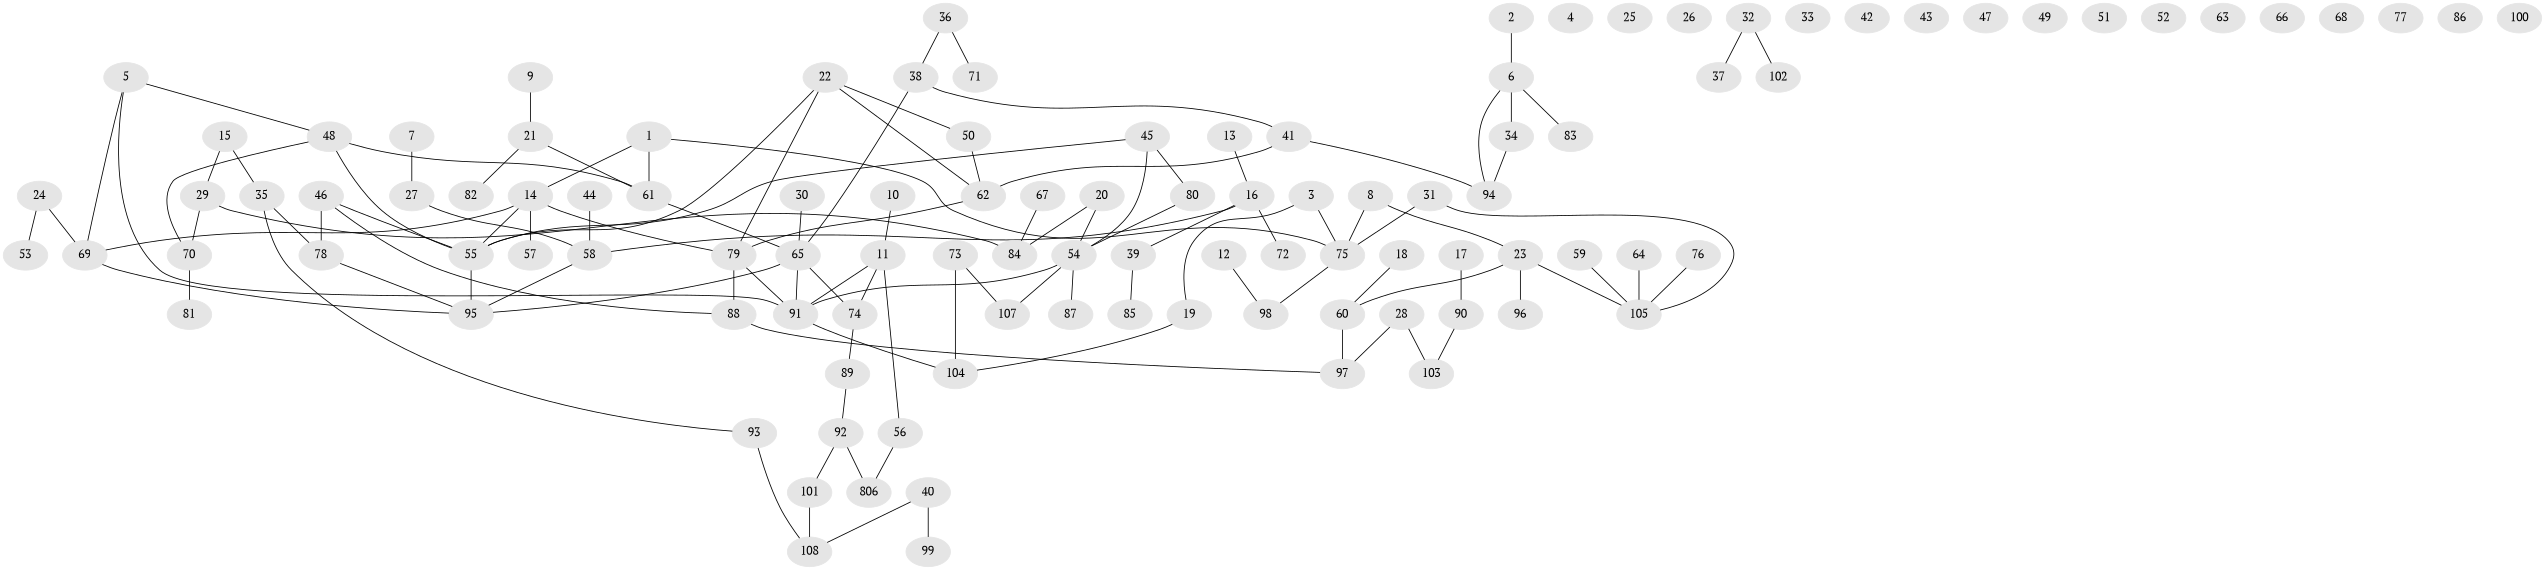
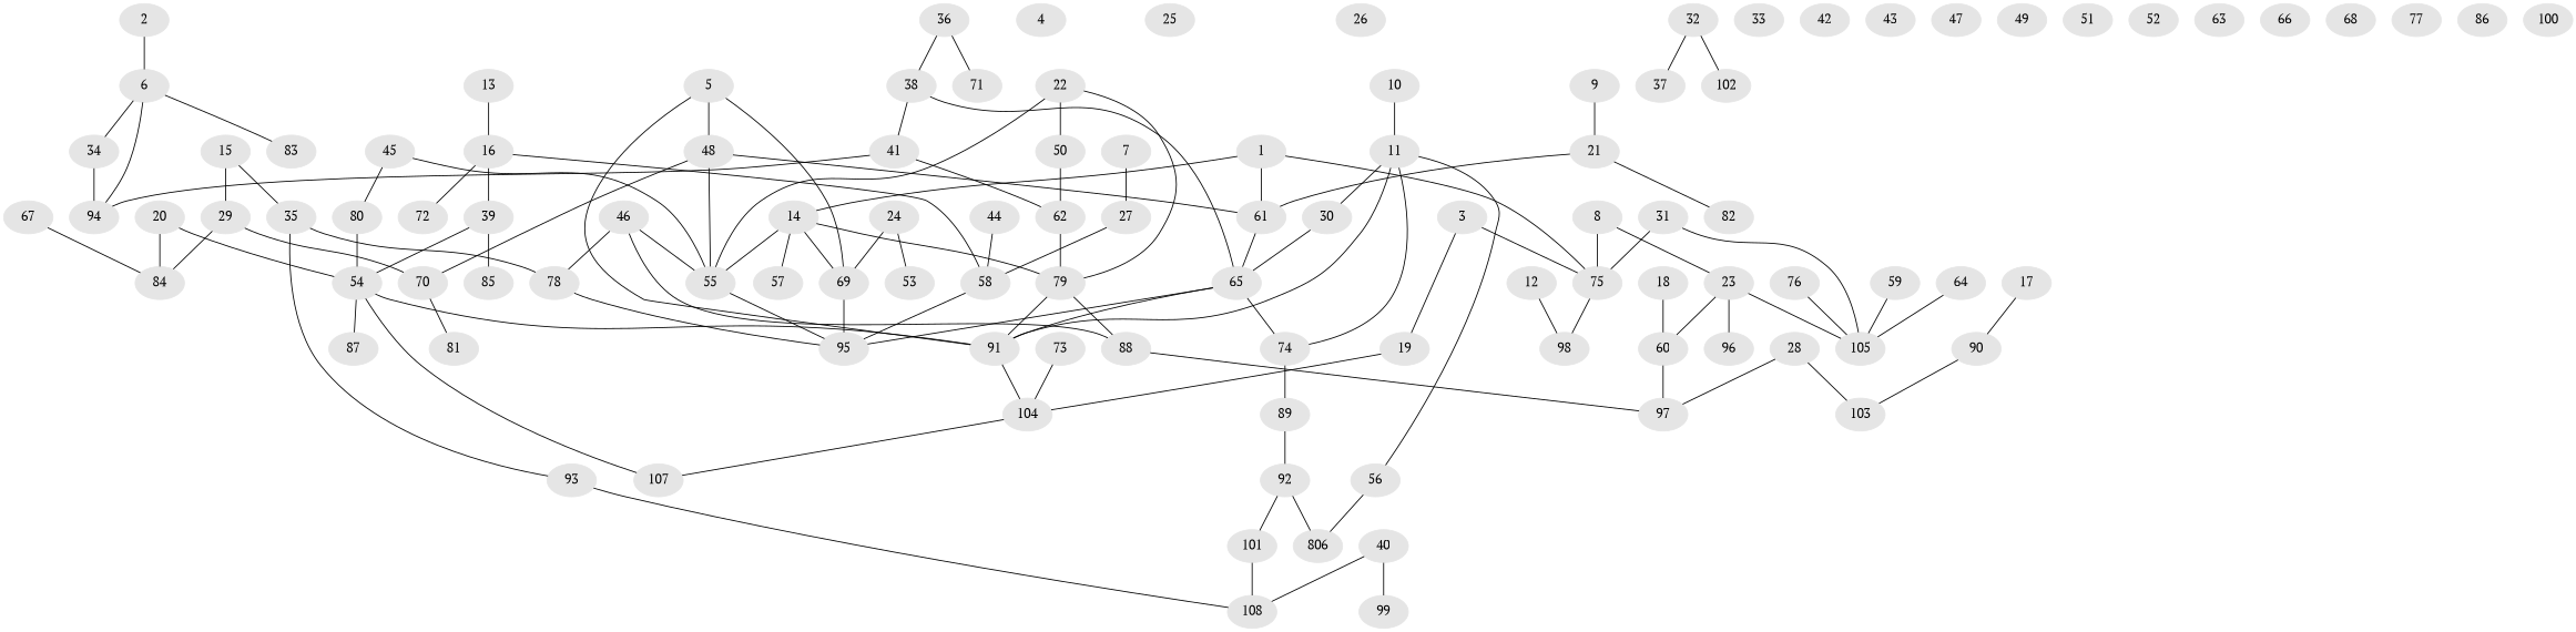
  graph {
    fontname="PT Serif"
    node [color=gray90 fontname="PT Serif" style=filled]
    edge [fontname="PT Serif"]
    1
    14
    61
    75
    69
    55
    57
    79
    65
    98
    2
    6
    34
    83
    94
    3
    19
    104
    4
    5
    48
    91
    70
    95
    7
    27
    24
    53
    8
    23
    60
    96
    105
    9
    21
    82
    10
    11
    30
    56
    74
    n42 [label=806]
    89
    12
    13
    16
    39
    58
    72
    88
    15
    29
    35
    84
    78
    93
    85
    17
    90
    103
    18
    97
    107
    20
    54
    87
    22
    50
    62
    25
    26
    28
    81
    31
    32
    37
    102
    33
    108
    36
    38
    71
    41
    40
    99
    42
    43
    44
    45
    80
    46
    47
    49
    51
    52
    59
    63
    64
    66
    67
    68
    73
    92
    76
    77
    86
    101
    100
    1 -- 14
    1 -- 61
    1 -- 75
    14 -- 69
    14 -- 55
    14 -- 57
    14 -- 79
    61 -- 65
    75 -- 98
    69 -- 95
    55 -- 95
    79 -- 91
    79 -- 88
    65 -- 91
    65 -- 95
    65 -- 74
    2 -- 6
    6 -- 34
    6 -- 83
    6 -- 94
    34 -- 94
    3 -- 75
    3 -- 19
    19 -- 104
-   73 -- 107
+   104 -- 107
    5 -- 69
    5 -- 48
    5 -- 91
    48 -- 61
    48 -- 55
    48 -- 70
    91 -- 104
    70 -- 81
    7 -- 27
    27 -- 58
    24 -- 69
    24 -- 53
    8 -- 75
    8 -- 23
    23 -- 60
    23 -- 96
    23 -- 105
    60 -- 97
    9 -- 21
    21 -- 61
    21 -- 82
    10 -- 11
    11 -- 91
+   11 -- 30
    11 -- 56
    11 -- 74
    30 -- 65
    56 -- n42
    74 -- 89
    89 -- 92
    12 -- 98
    13 -- 16
    16 -- 39
    16 -- 58
    16 -- 72
    39 -- 85
    58 -- 95
    88 -- 97
    15 -- 29
    15 -- 35
    29 -- 70
    29 -- 84
    35 -- 78
    35 -- 93
    78 -- 95
    93 -- 108
    17 -- 90
    90 -- 103
    18 -- 60
    20 -- 84
    20 -- 54
    54 -- 91
    54 -- 107
    54 -- 87
    22 -- 55
    22 -- 79
    22 -- 50
-   22 -- 62
    50 -- 62
    62 -- 79
    28 -- 103
    28 -- 97
    31 -- 75
    31 -- 105
    32 -- 37
    32 -- 102
    36 -- 38
    36 -- 71
    38 -- 65
    38 -- 41
    41 -- 94
    41 -- 62
    40 -- 108
    40 -- 99
    44 -- 58
    45 -- 55
-   45 -- 54
+   39 -- 54
    45 -- 80
    80 -- 54
    46 -- 55
    46 -- 88
    46 -- 78
    59 -- 105
    64 -- 105
    67 -- 84
    73 -- 104
    92 -- n42
    92 -- 101
    76 -- 105
    101 -- 108
  }
